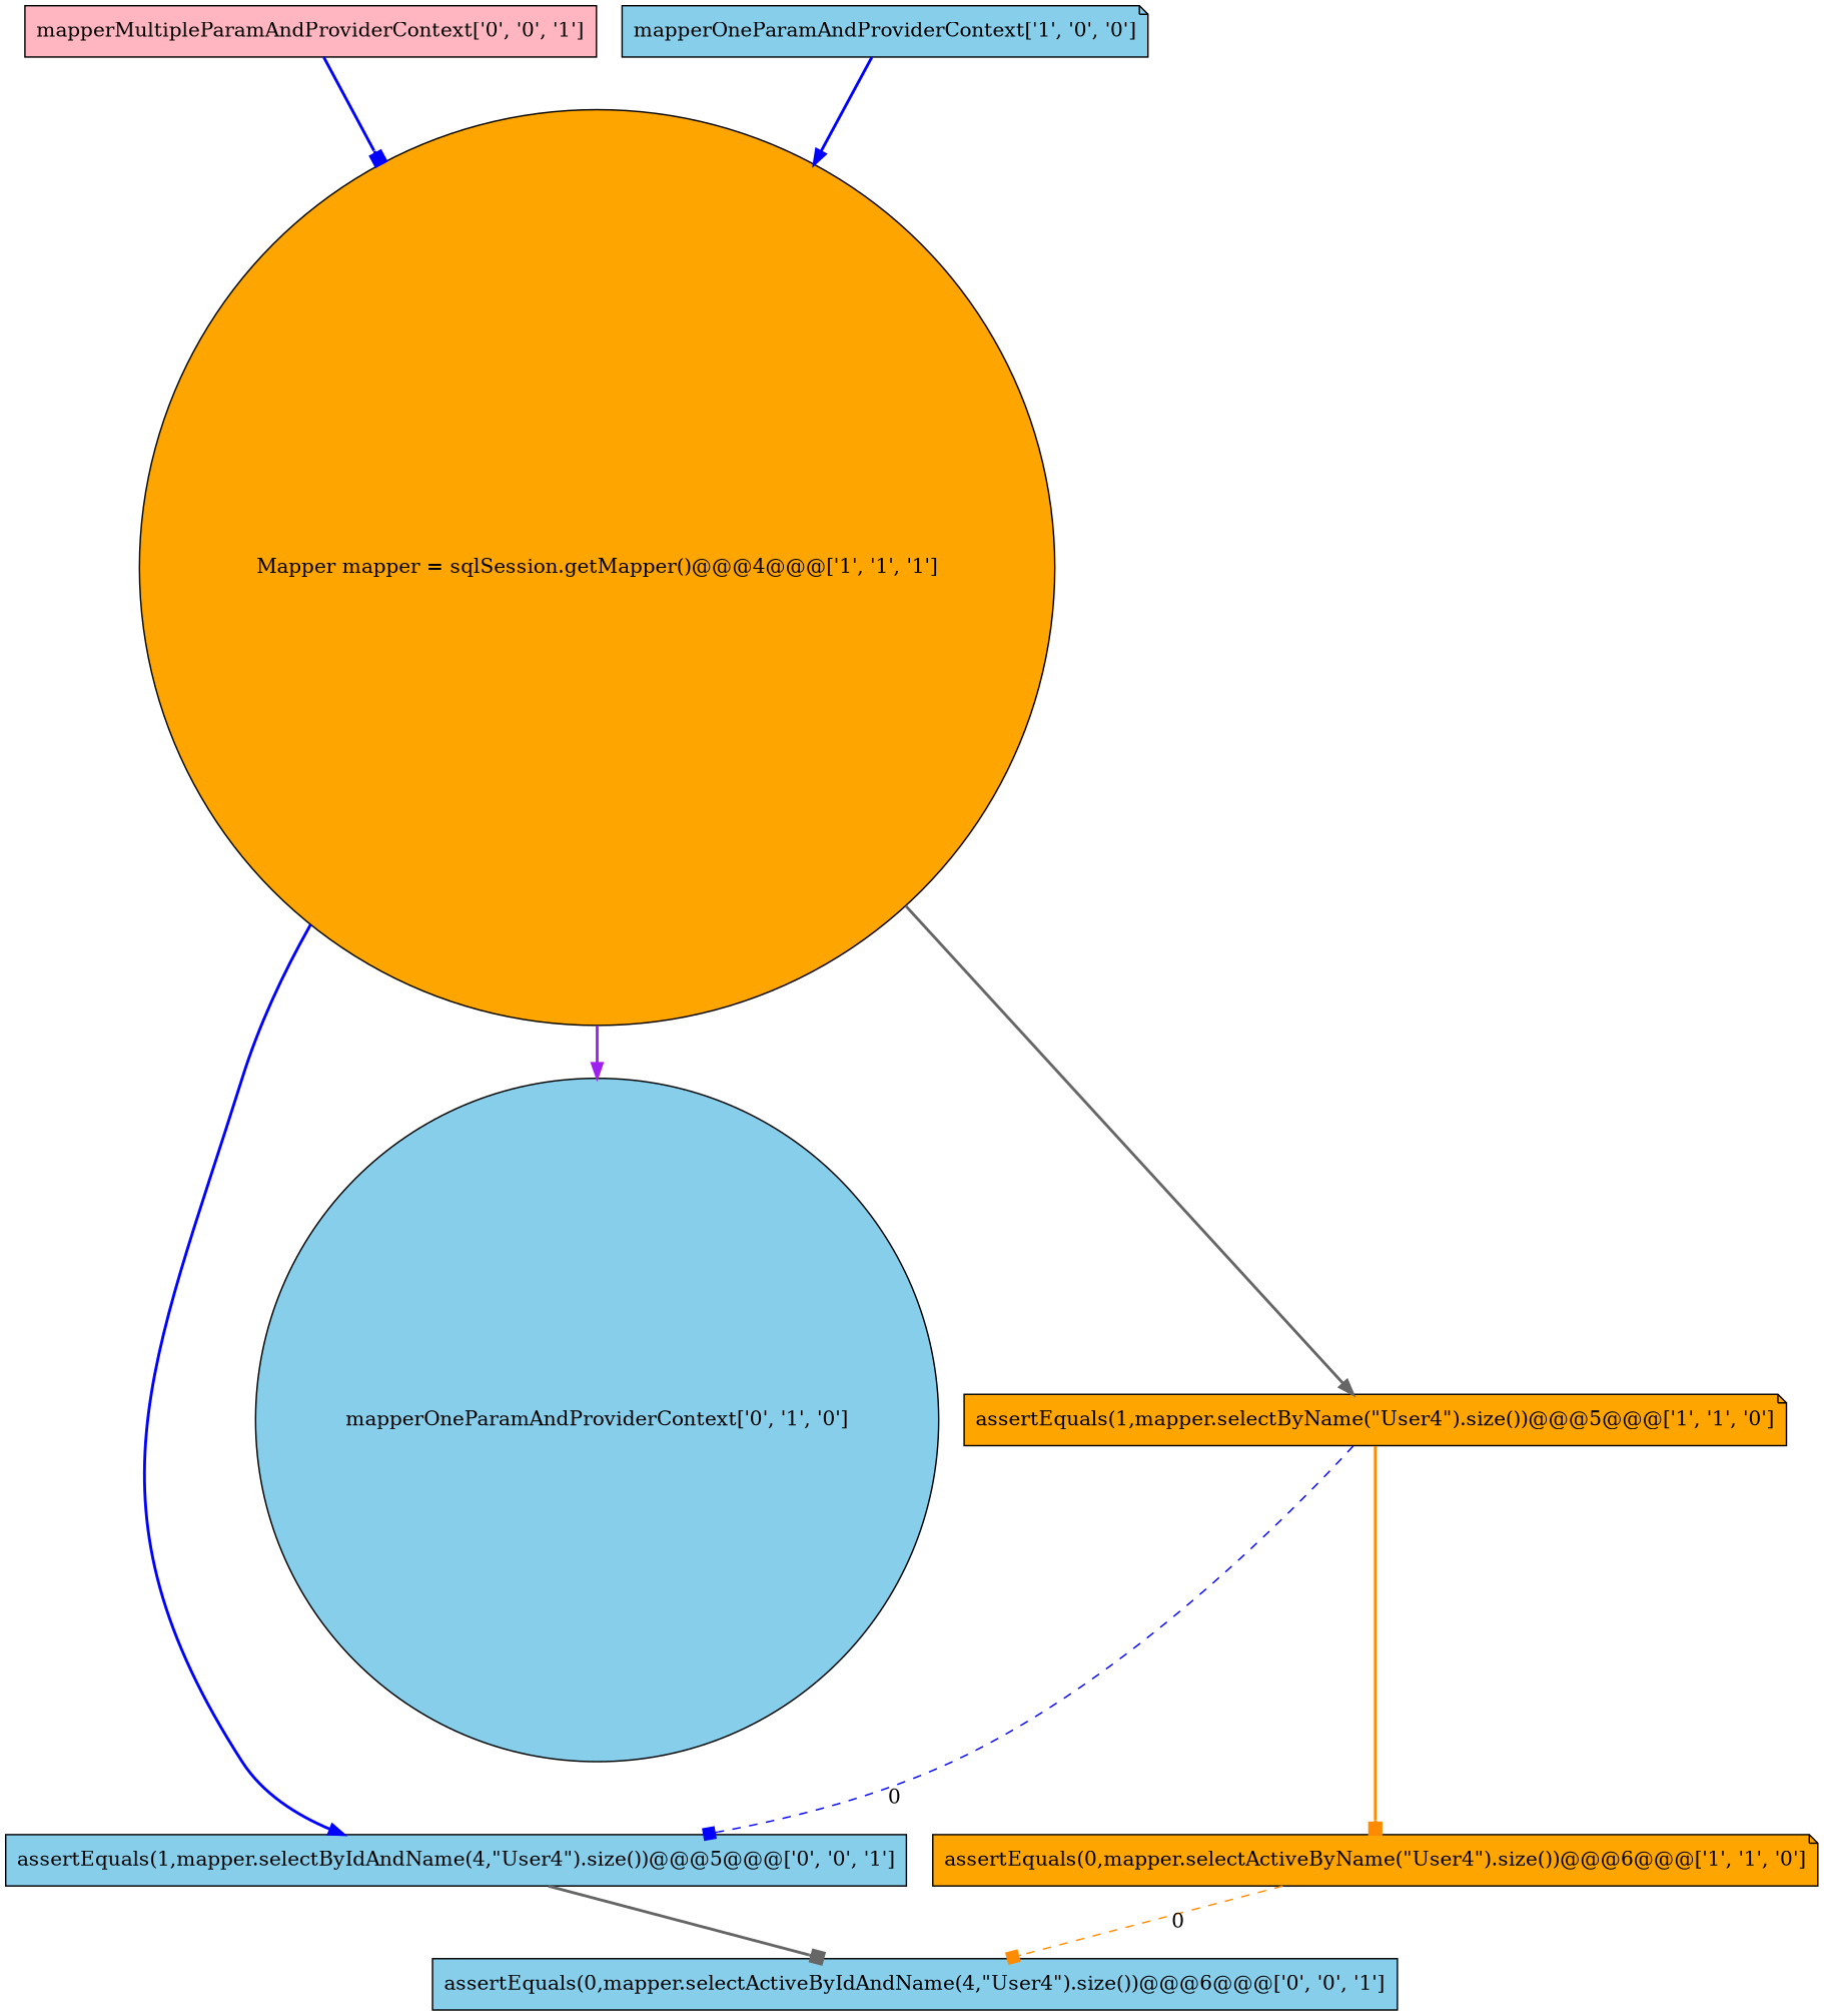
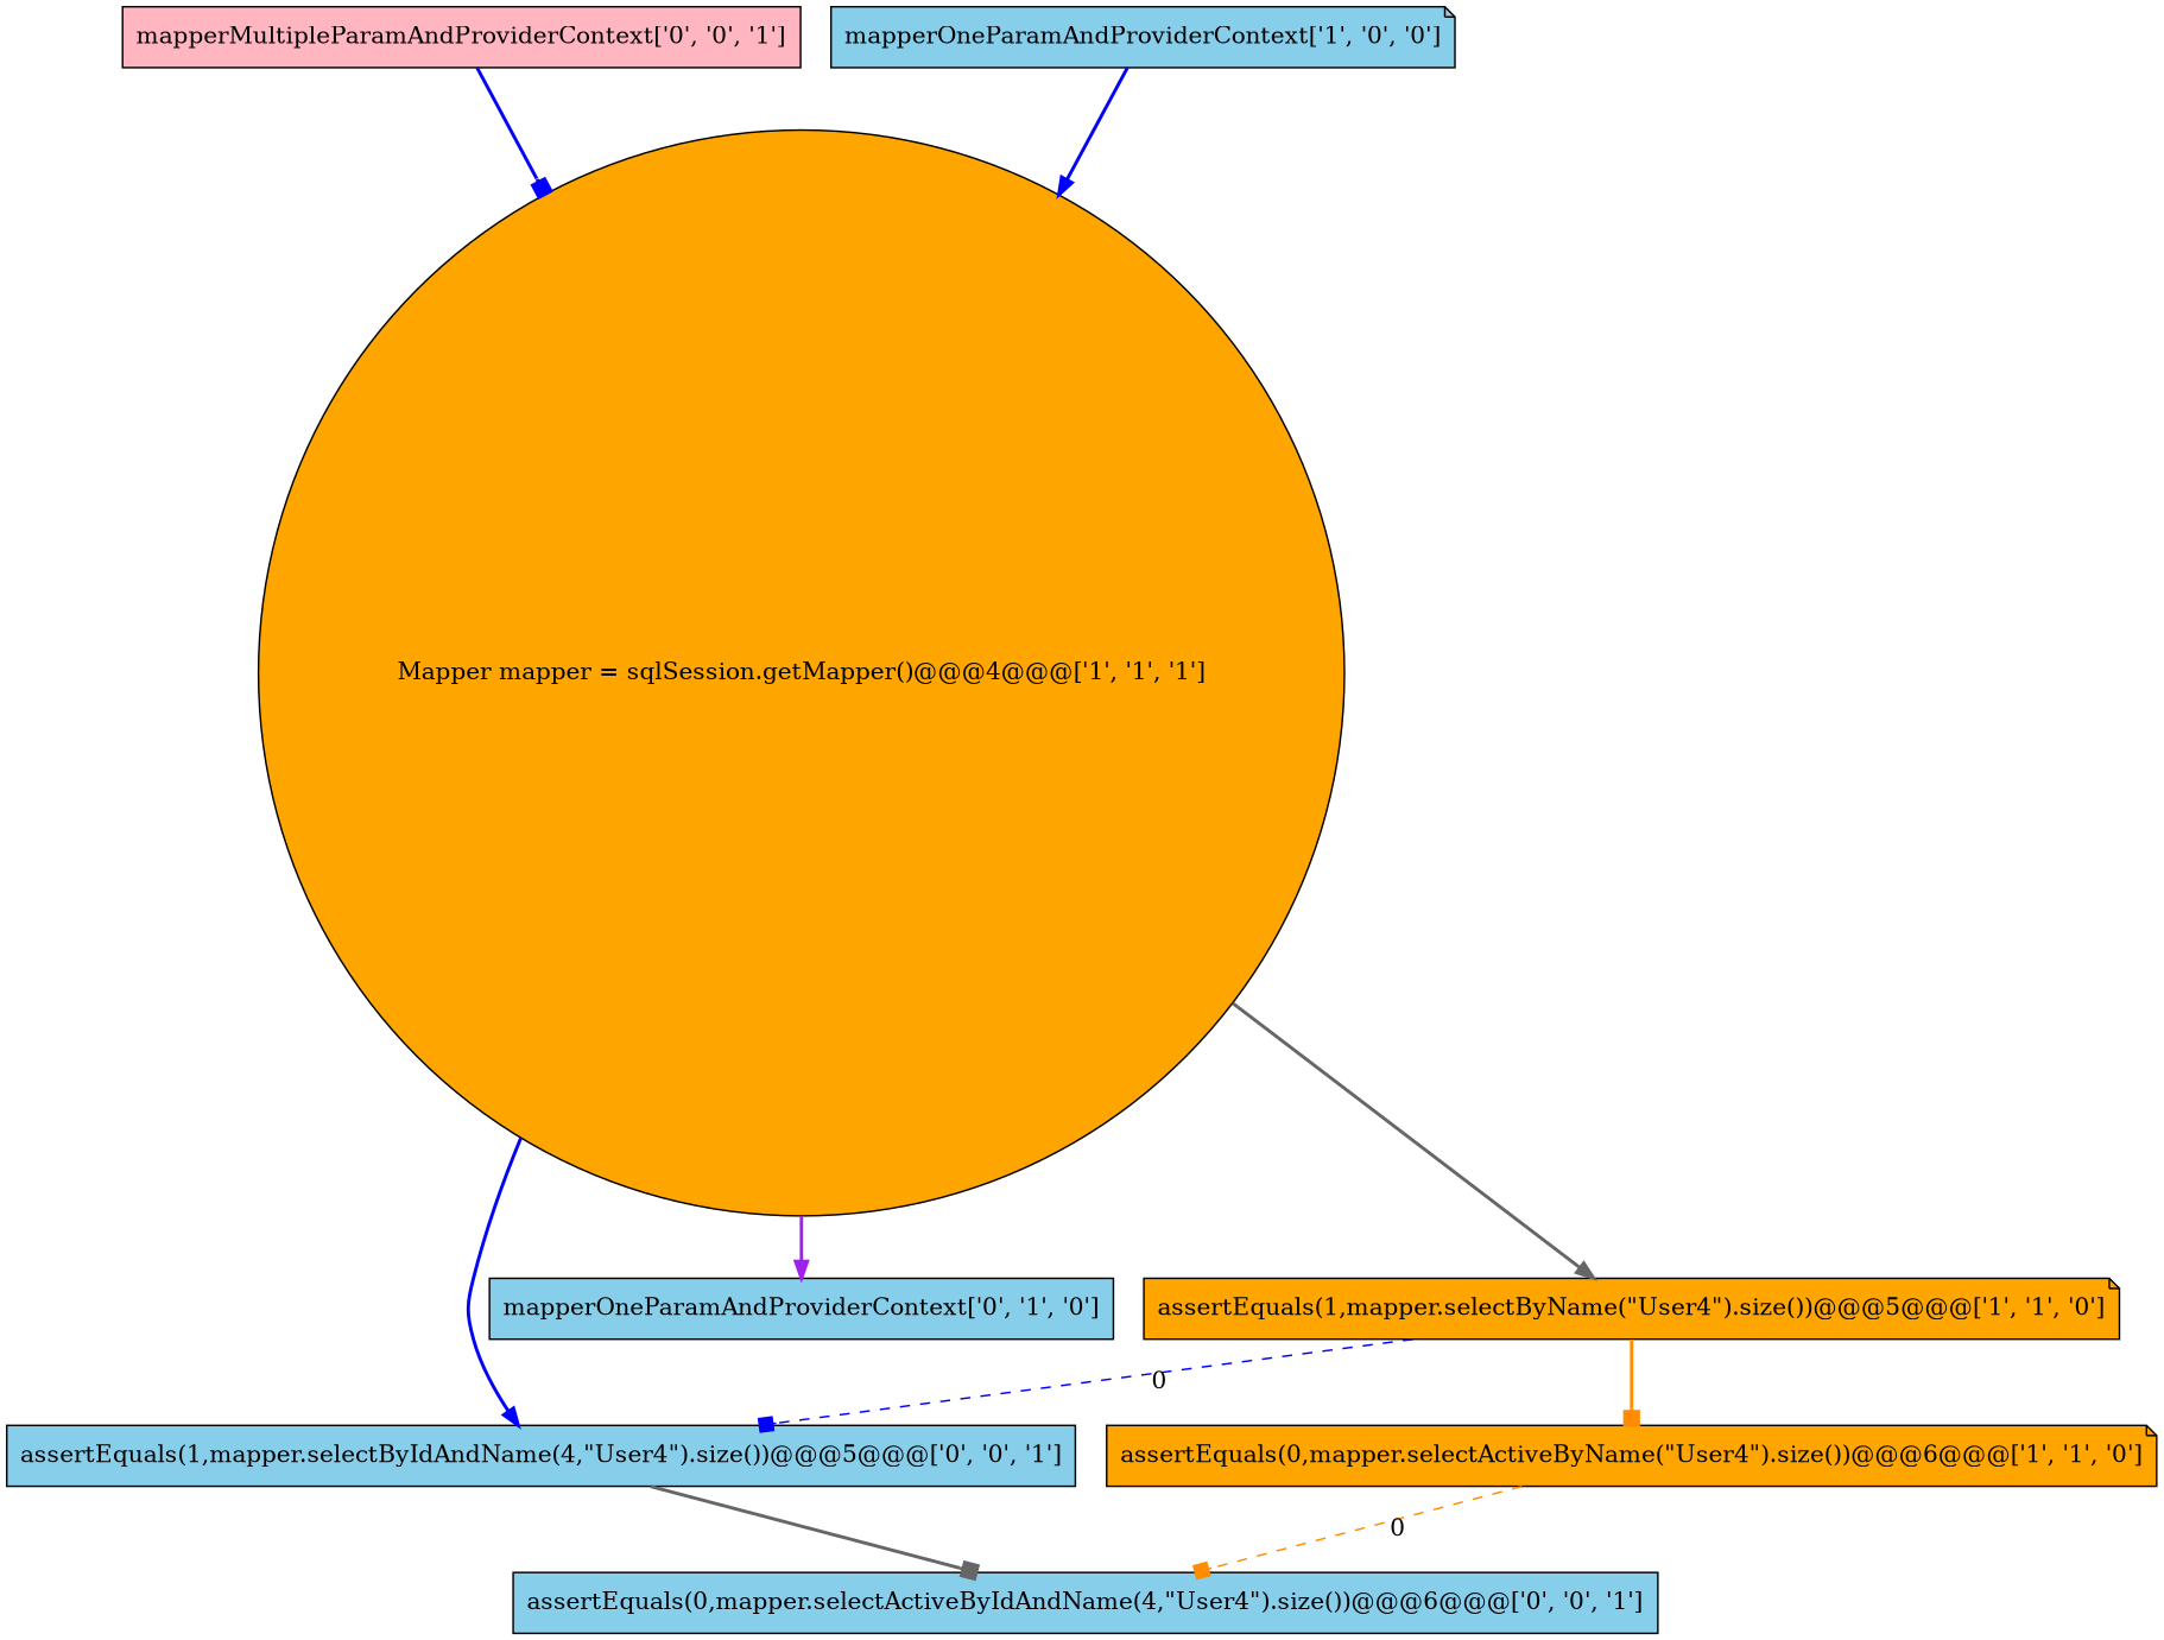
  digraph {
    node [fillcolor=skyblue shape=box style=filled]
    edge [arrowhead=box color=blue style=bold]
    n1 [fillcolor=lightpink label="mapperMultipleParamAndProviderContext['0', '0', '1']"]
    n2 [fillcolor=orange label="Mapper mapper = sqlSession.getMapper()@@@4@@@['1', '1', '1']" shape=circle]
    n3 [label="assertEquals(1,mapper.selectByIdAndName(4,\"User4\").size())@@@5@@@['0', '0', '1']"]
-   n4 [label="mapperOneParamAndProviderContext['0', '1', '0']" shape=circle]
+   n4 [label="mapperOneParamAndProviderContext['0', '1', '0']"]
    n5 [fillcolor=orange label="assertEquals(1,mapper.selectByName(\"User4\").size())@@@5@@@['1', '1', '0']" shape=note]
    n6 [label="assertEquals(0,mapper.selectActiveByIdAndName(4,\"User4\").size())@@@6@@@['0', '0', '1']"]
    n7 [label="mapperOneParamAndProviderContext['1', '0', '0']" shape=note]
    n8 [fillcolor=orange label="assertEquals(0,mapper.selectActiveByName(\"User4\").size())@@@6@@@['1', '1', '0']" shape=note]
    n1 -> n2
    n2 -> n3 [arrowhead=normal]
    n2 -> n4 [arrowhead=normal color=purple]
    n2 -> n5 [arrowhead=normal color=gray40]
    n3 -> n6 [color=gray40]
    n5 -> n3 [label=0 style=dashed]
    n5 -> n8 [color=darkorange]
    n7 -> n2 [arrowhead=normal]
    n8 -> n6 [color=darkorange label=0 style=dashed]
  }
